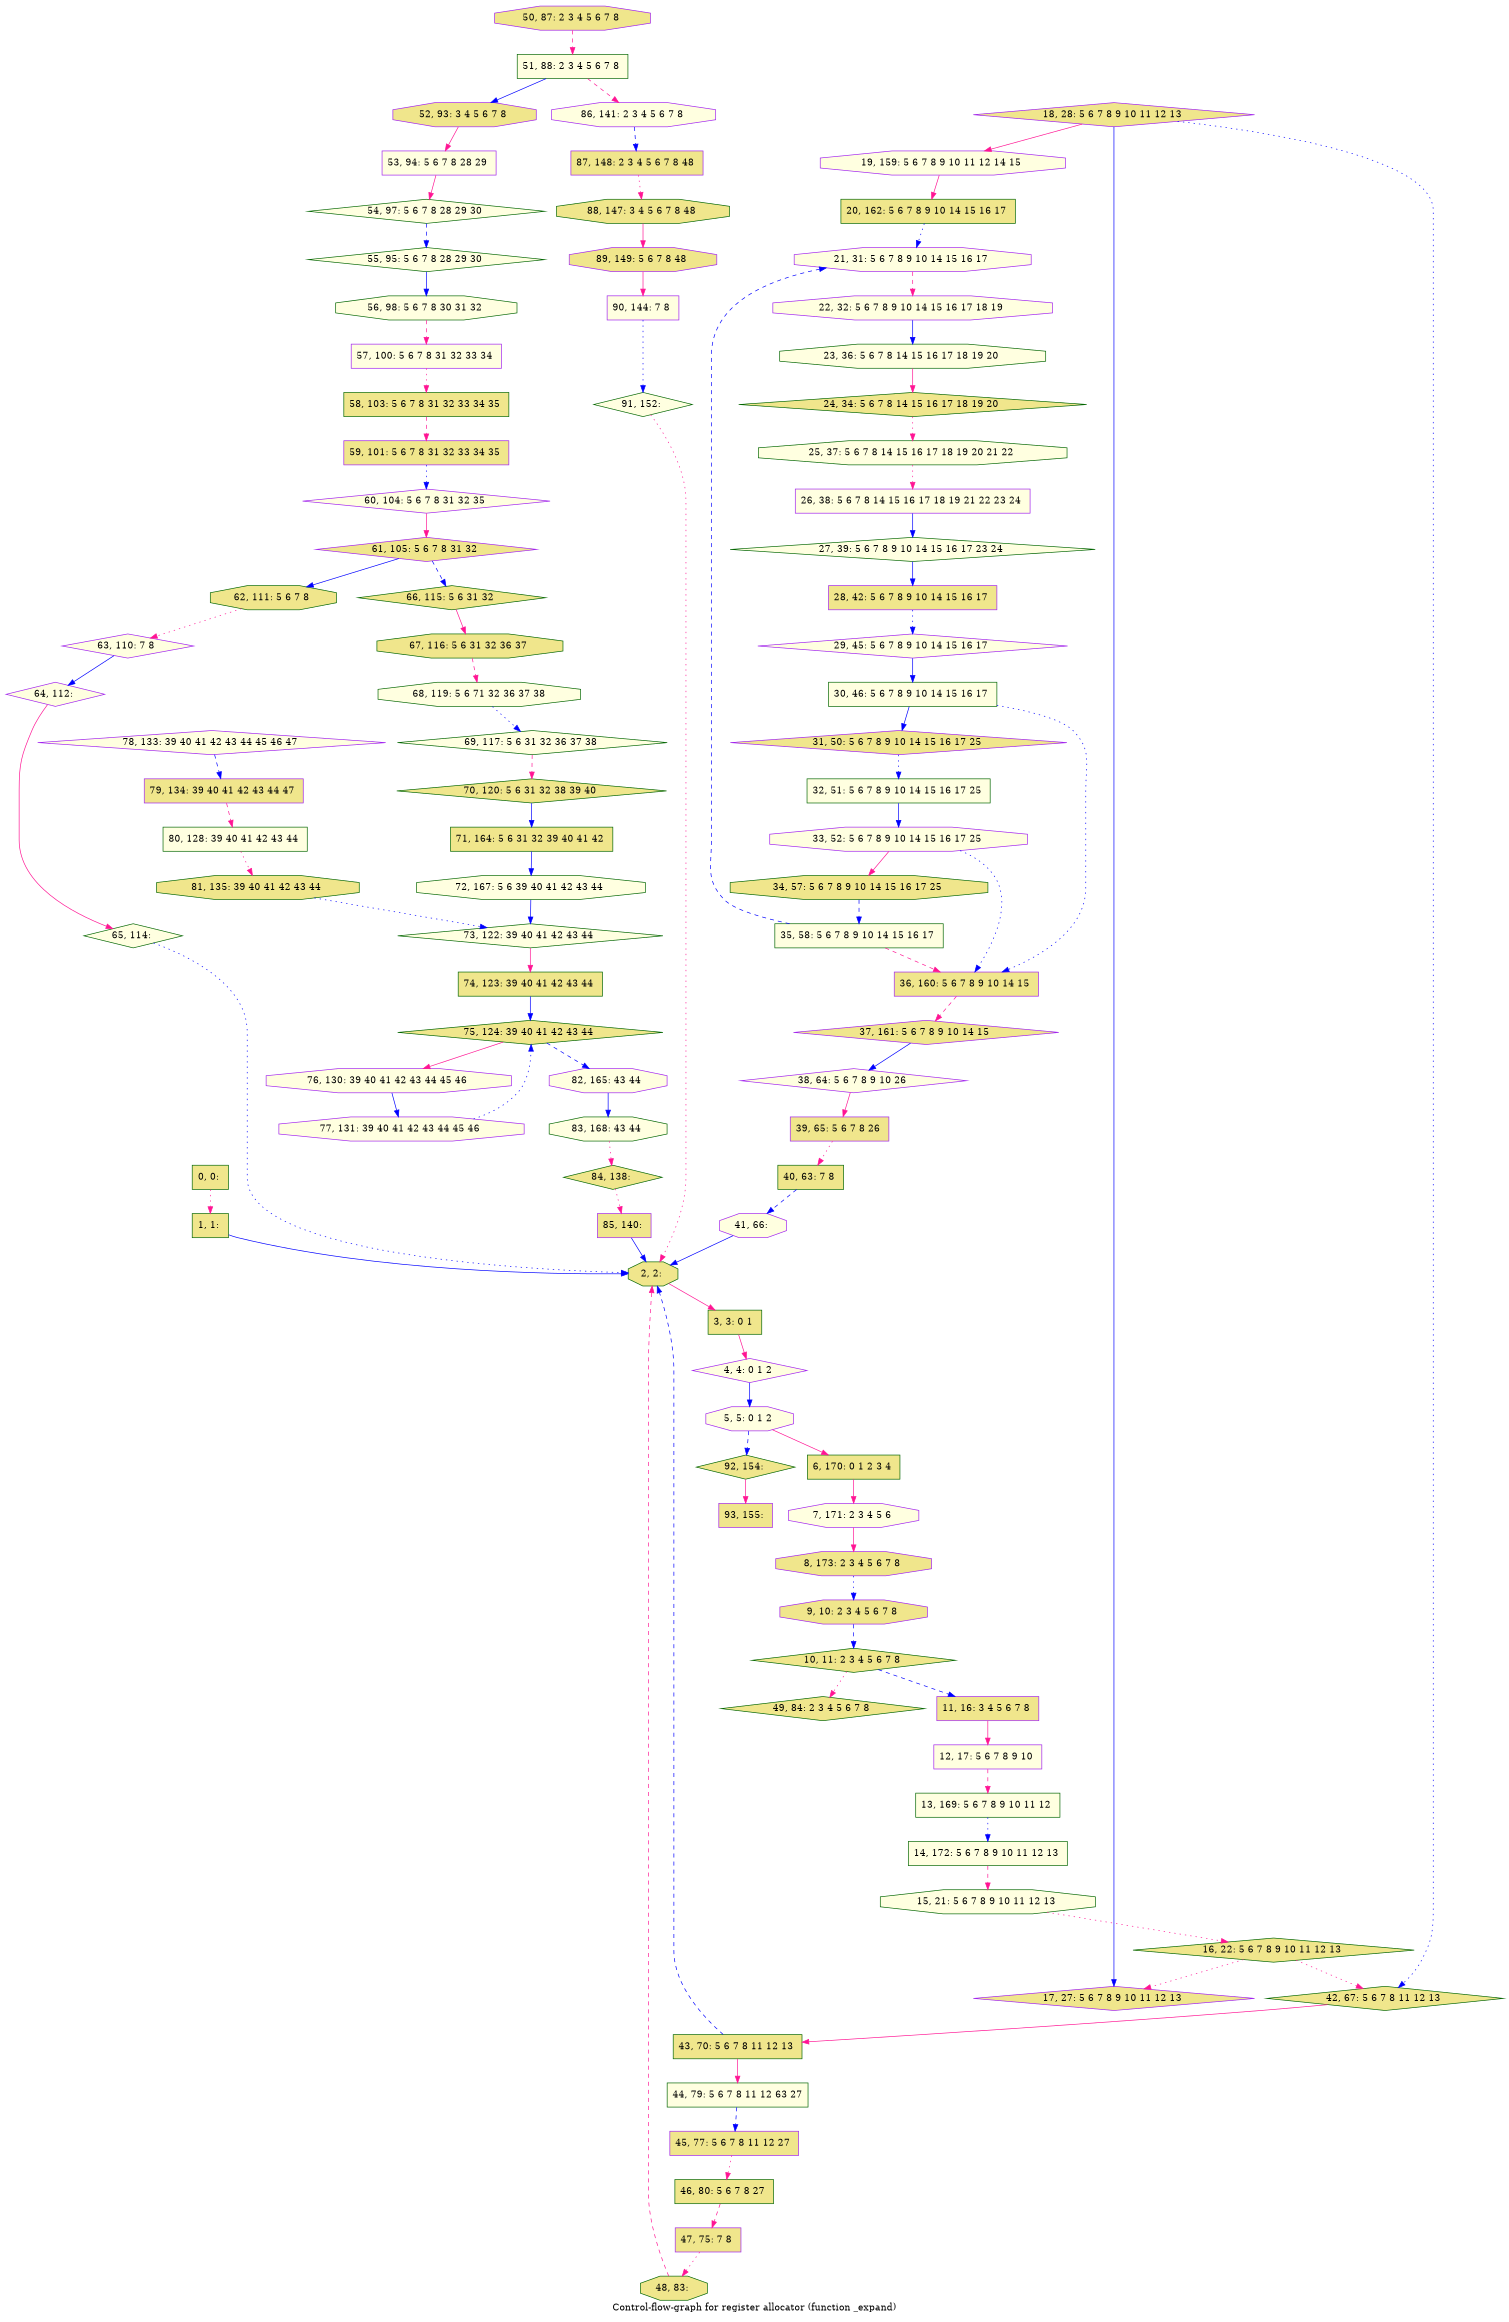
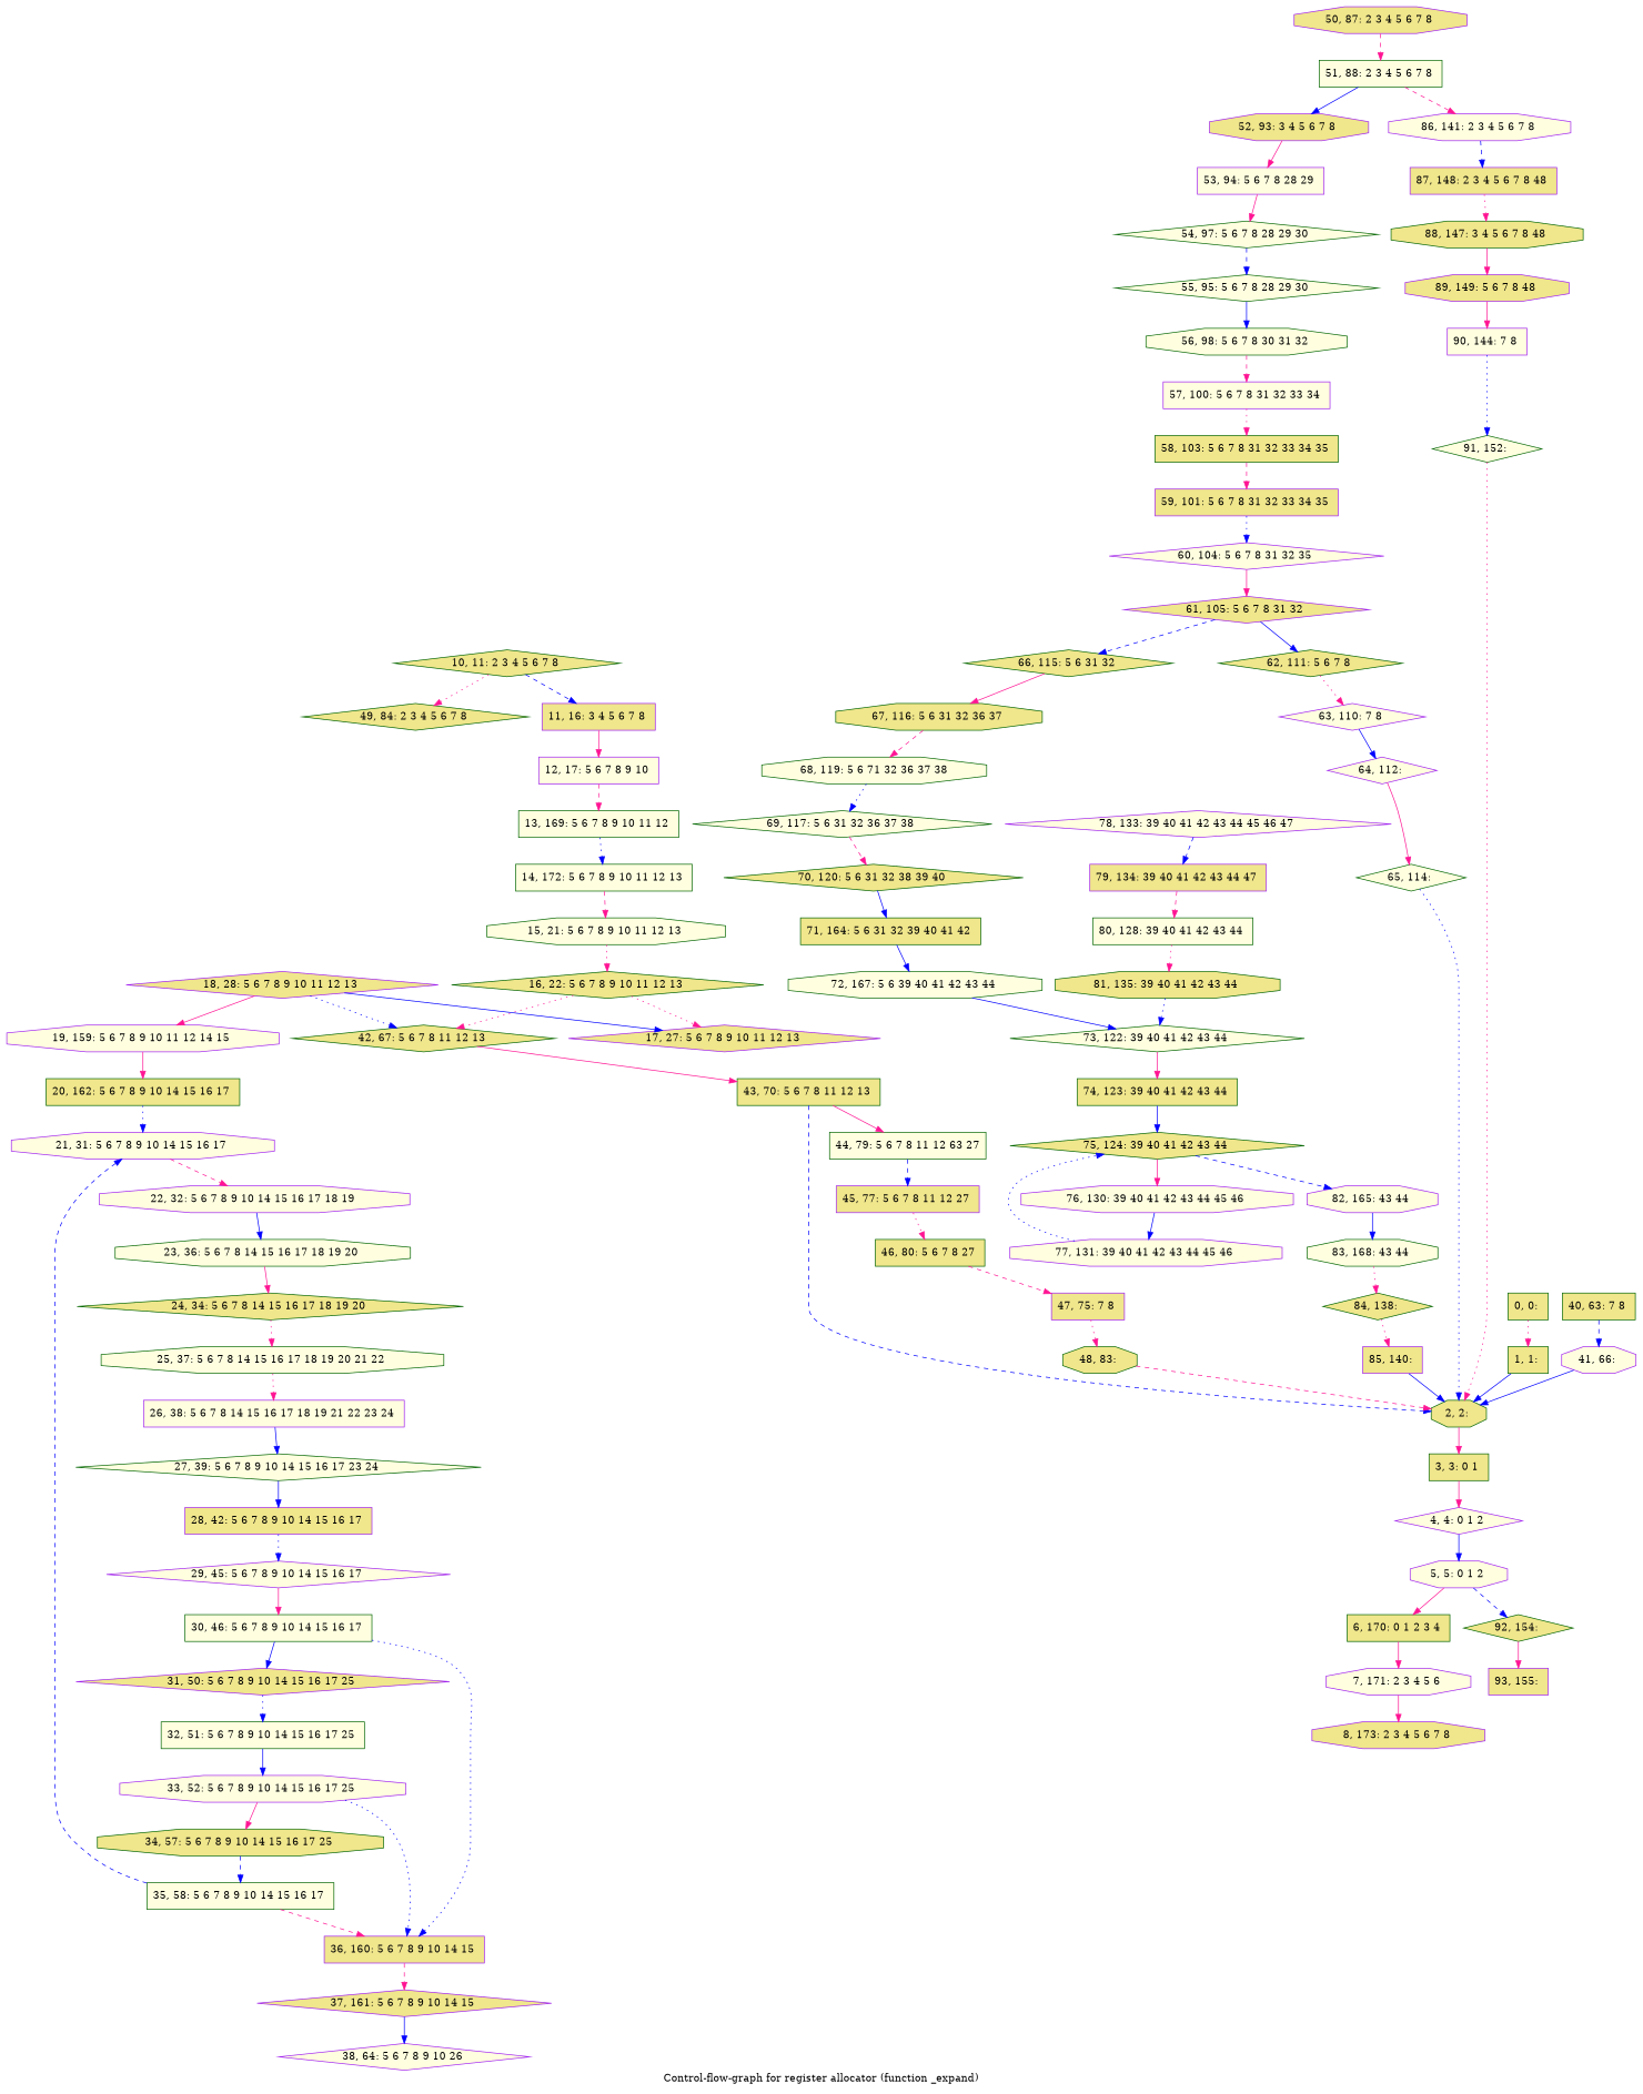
  digraph {
    label="Control-flow-graph for register allocator (function _expand)"
    node [color=darkgreen fillcolor=khaki shape=box style=filled]
    edge [color=deeppink style=solid]
    n1 [label="0, 0: "]
    n2 [label="1, 1: "]
    n3 [label="2, 2: " shape=octagon]
    n4 [label="3, 3: 0 1 "]
    n5 [color=purple fillcolor=lightyellow label="4, 4: 0 1 2 " shape=diamond]
    n6 [color=purple fillcolor=lightyellow label="5, 5: 0 1 2 " shape=octagon]
    n7 [label="6, 170: 0 1 2 3 4 "]
    n8 [label="92, 154: " shape=diamond]
    n9 [color=purple fillcolor=lightyellow label="7, 171: 2 3 4 5 6 " shape=octagon]
    n10 [color=purple label="93, 155: "]
    n11 [color=purple label="8, 173: 2 3 4 5 6 7 8 " shape=octagon]
-   n12 [color=purple label="9, 10: 2 3 4 5 6 7 8 " shape=octagon]
    n13 [label="10, 11: 2 3 4 5 6 7 8 " shape=diamond]
    n14 [color=purple label="11, 16: 3 4 5 6 7 8 "]
    n15 [label="49, 84: 2 3 4 5 6 7 8 " shape=diamond]
    n16 [color=purple fillcolor=lightyellow label="12, 17: 5 6 7 8 9 10 "]
    n17 [fillcolor=lightyellow label="13, 169: 5 6 7 8 9 10 11 12 "]
    n18 [fillcolor=lightyellow label="14, 172: 5 6 7 8 9 10 11 12 13 "]
    n19 [fillcolor=lightyellow label="15, 21: 5 6 7 8 9 10 11 12 13 " shape=octagon]
    n20 [label="16, 22: 5 6 7 8 9 10 11 12 13 " shape=diamond]
    n21 [color=purple label="17, 27: 5 6 7 8 9 10 11 12 13 " shape=diamond]
    n22 [label="42, 67: 5 6 7 8 11 12 13 " shape=diamond]
    n23 [label="43, 70: 5 6 7 8 11 12 13 "]
    n24 [color=purple label="18, 28: 5 6 7 8 9 10 11 12 13 " shape=diamond]
    n25 [color=purple fillcolor=lightyellow label="19, 159: 5 6 7 8 9 10 11 12 14 15 " shape=octagon]
    n26 [label="20, 162: 5 6 7 8 9 10 14 15 16 17 "]
    n27 [color=purple fillcolor=lightyellow label="21, 31: 5 6 7 8 9 10 14 15 16 17 " shape=octagon]
    n28 [color=purple fillcolor=lightyellow label="22, 32: 5 6 7 8 9 10 14 15 16 17 18 19 " shape=octagon]
    n29 [fillcolor=lightyellow label="23, 36: 5 6 7 8 14 15 16 17 18 19 20 " shape=octagon]
    n30 [label="24, 34: 5 6 7 8 14 15 16 17 18 19 20 " shape=diamond]
    n31 [fillcolor=lightyellow label="25, 37: 5 6 7 8 14 15 16 17 18 19 20 21 22 " shape=octagon]
    n32 [color=purple fillcolor=lightyellow label="26, 38: 5 6 7 8 14 15 16 17 18 19 21 22 23 24 "]
    n33 [fillcolor=lightyellow label="27, 39: 5 6 7 8 9 10 14 15 16 17 23 24 " shape=diamond]
    n34 [color=purple label="28, 42: 5 6 7 8 9 10 14 15 16 17 "]
    n35 [color=purple fillcolor=lightyellow label="29, 45: 5 6 7 8 9 10 14 15 16 17 " shape=diamond]
    n36 [fillcolor=lightyellow label="30, 46: 5 6 7 8 9 10 14 15 16 17 "]
    n37 [color=purple label="31, 50: 5 6 7 8 9 10 14 15 16 17 25 " shape=diamond]
    n38 [color=purple label="36, 160: 5 6 7 8 9 10 14 15 "]
    n39 [fillcolor=lightyellow label="32, 51: 5 6 7 8 9 10 14 15 16 17 25 "]
    n40 [color=purple label="37, 161: 5 6 7 8 9 10 14 15 " shape=diamond]
    n41 [color=purple fillcolor=lightyellow label="33, 52: 5 6 7 8 9 10 14 15 16 17 25 " shape=octagon]
    n42 [label="34, 57: 5 6 7 8 9 10 14 15 16 17 25 " shape=octagon]
    n43 [fillcolor=lightyellow label="35, 58: 5 6 7 8 9 10 14 15 16 17 "]
    n44 [color=purple fillcolor=lightyellow label="38, 64: 5 6 7 8 9 10 26 " shape=diamond]
-   n45 [color=purple label="39, 65: 5 6 7 8 26 "]
    n46 [label="40, 63: 7 8 "]
    n47 [color=purple fillcolor=lightyellow label="41, 66: " shape=octagon]
    n48 [fillcolor=lightyellow label="44, 79: 5 6 7 8 11 12 63 27"]
    n49 [color=purple label="45, 77: 5 6 7 8 11 12 27 "]
    n50 [label="46, 80: 5 6 7 8 27 "]
    n51 [color=purple label="47, 75: 7 8 "]
    n52 [label="48, 83: " shape=octagon]
    n53 [color=purple label="50, 87: 2 3 4 5 6 7 8 " shape=octagon]
    n54 [fillcolor=lightyellow label="51, 88: 2 3 4 5 6 7 8 "]
    n55 [color=purple label="52, 93: 3 4 5 6 7 8 " shape=octagon]
    n56 [color=purple fillcolor=lightyellow label="86, 141: 2 3 4 5 6 7 8 " shape=octagon]
    n57 [color=purple fillcolor=lightyellow label="53, 94: 5 6 7 8 28 29 "]
    n58 [color=purple label="87, 148: 2 3 4 5 6 7 8 48 "]
    n59 [fillcolor=lightyellow label="54, 97: 5 6 7 8 28 29 30 " shape=diamond]
    n60 [fillcolor=lightyellow label="55, 95: 5 6 7 8 28 29 30 " shape=diamond]
    n61 [fillcolor=lightyellow label="56, 98: 5 6 7 8 30 31 32 " shape=octagon]
    n62 [color=purple fillcolor=lightyellow label="57, 100: 5 6 7 8 31 32 33 34 "]
    n63 [label="58, 103: 5 6 7 8 31 32 33 34 35 "]
    n64 [color=purple label="59, 101: 5 6 7 8 31 32 33 34 35 "]
    n65 [color=purple fillcolor=lightyellow label="60, 104: 5 6 7 8 31 32 35 " shape=diamond]
    n66 [color=purple label="61, 105: 5 6 7 8 31 32 " shape=diamond]
-   n67 [label="62, 111: 5 6 7 8 " shape=octagon]
+   n67 [label="62, 111: 5 6 7 8 " shape=diamond]
    n68 [label="66, 115: 5 6 31 32 " shape=diamond]
    n69 [color=purple fillcolor=lightyellow label="63, 110: 7 8 " shape=diamond]
    n70 [label="67, 116: 5 6 31 32 36 37 " shape=octagon]
    n71 [color=purple fillcolor=lightyellow label="64, 112: " shape=diamond]
    n72 [fillcolor=lightyellow label="65, 114: " shape=diamond]
    n73 [fillcolor=lightyellow label="68, 119: 5 6 71 32 36 37 38" shape=octagon]
    n74 [fillcolor=lightyellow label="69, 117: 5 6 31 32 36 37 38 " shape=diamond]
    n75 [label="70, 120: 5 6 31 32 38 39 40 " shape=diamond]
    n76 [label="71, 164: 5 6 31 32 39 40 41 42 "]
    n77 [fillcolor=lightyellow label="72, 167: 5 6 39 40 41 42 43 44 " shape=octagon]
    n78 [fillcolor=lightyellow label="73, 122: 39 40 41 42 43 44 " shape=diamond]
    n79 [label="74, 123: 39 40 41 42 43 44 "]
    n80 [label="75, 124: 39 40 41 42 43 44 " shape=diamond]
    n81 [color=purple fillcolor=lightyellow label="76, 130: 39 40 41 42 43 44 45 46 " shape=octagon]
    n82 [color=purple fillcolor=lightyellow label="82, 165: 43 44 " shape=octagon]
    n83 [color=purple fillcolor=lightyellow label="77, 131: 39 40 41 42 43 44 45 46 " shape=octagon]
    n84 [fillcolor=lightyellow label="83, 168: 43 44 " shape=octagon]
    n85 [color=purple fillcolor=lightyellow label="78, 133: 39 40 41 42 43 44 45 46 47 " shape=diamond]
    n86 [color=purple label="79, 134: 39 40 41 42 43 44 47 "]
    n87 [fillcolor=lightyellow label="80, 128: 39 40 41 42 43 44 "]
    n88 [label="81, 135: 39 40 41 42 43 44 " shape=octagon]
    n89 [label="84, 138: " shape=diamond]
    n90 [color=purple label="85, 140: "]
    n91 [label="88, 147: 3 4 5 6 7 8 48 " shape=octagon]
    n92 [color=purple label="89, 149: 5 6 7 8 48 " shape=octagon]
    n93 [color=purple fillcolor=lightyellow label="90, 144: 7 8 "]
    n94 [fillcolor=lightyellow label="91, 152: " shape=diamond]
    n1 -> n2 [style=dotted]
    n2 -> n3 [color=blue]
    n3 -> n4
    n4 -> n5
    n5 -> n6 [color=blue]
    n6 -> n7
    n6 -> n8 [color=blue style=dashed]
    n7 -> n9
    n8 -> n10
    n9 -> n11
-   n11 -> n12 [color=blue style=dotted]
-   n12 -> n13 [color=blue style=dashed]
    n13 -> n14 [color=blue style=dashed]
    n13 -> n15 [style=dotted]
    n14 -> n16
    n16 -> n17 [style=dashed]
    n17 -> n18 [color=blue style=dotted]
    n18 -> n19 [style=dashed]
    n19 -> n20 [style=dotted]
    n20 -> n21 [style=dotted]
    n20 -> n22 [style=dotted]
    n22 -> n23
    n23 -> n3 [color=blue style=dashed]
    n23 -> n48
    n24 -> n21 [color=blue]
    n24 -> n22 [color=blue style=dotted]
    n24 -> n25
    n25 -> n26
    n26 -> n27 [color=blue style=dotted]
    n27 -> n28 [style=dashed]
    n28 -> n29 [color=blue]
    n29 -> n30
    n30 -> n31 [style=dotted]
    n31 -> n32 [style=dotted]
    n32 -> n33 [color=blue]
    n33 -> n34 [color=blue]
    n34 -> n35 [color=blue style=dotted]
-   n35 -> n36 [color=blue]
+   n35 -> n36
    n36 -> n37 [color=blue]
    n36 -> n38 [color=blue style=dotted]
    n37 -> n39 [color=blue style=dotted]
    n38 -> n40 [style=dashed]
    n39 -> n41 [color=blue]
    n40 -> n44 [color=blue]
    n41 -> n38 [color=blue style=dotted]
    n41 -> n42
    n42 -> n43 [color=blue style=dashed]
    n43 -> n27 [color=blue style=dashed]
    n43 -> n38 [style=dashed]
-   n44 -> n45
-   n45 -> n46 [style=dotted]
    n46 -> n47 [color=blue style=dashed]
    n47 -> n3 [color=blue]
    n48 -> n49 [color=blue style=dashed]
    n49 -> n50 [style=dotted]
    n50 -> n51 [style=dashed]
    n51 -> n52 [style=dotted]
    n52 -> n3 [style=dashed]
    n53 -> n54 [style=dashed]
    n54 -> n55 [color=blue]
    n54 -> n56 [style=dashed]
    n55 -> n57
    n56 -> n58 [color=blue style=dashed]
    n57 -> n59
    n58 -> n91 [style=dotted]
    n59 -> n60 [color=blue style=dashed]
    n60 -> n61 [color=blue]
    n61 -> n62 [style=dashed]
    n62 -> n63 [style=dotted]
    n63 -> n64 [style=dashed]
    n64 -> n65 [color=blue style=dotted]
    n65 -> n66
    n66 -> n67 [color=blue]
    n66 -> n68 [color=blue style=dashed]
    n67 -> n69 [style=dotted]
    n68 -> n70
    n69 -> n71 [color=blue]
    n70 -> n73 [style=dashed]
    n71 -> n72
    n72 -> n3 [color=blue style=dotted]
    n73 -> n74 [color=blue style=dotted]
    n74 -> n75 [style=dashed]
    n75 -> n76 [color=blue]
    n76 -> n77 [color=blue]
    n77 -> n78 [color=blue]
    n78 -> n79
    n79 -> n80 [color=blue]
    n80 -> n81
    n80 -> n82 [color=blue style=dashed]
    n81 -> n83 [color=blue]
    n82 -> n84 [color=blue]
    n83 -> n80 [color=blue style=dotted]
    n84 -> n89 [style=dotted]
    n85 -> n86 [color=blue style=dashed]
    n86 -> n87 [style=dashed]
    n87 -> n88 [style=dotted]
    n88 -> n78 [color=blue style=dotted]
    n89 -> n90 [style=dotted]
    n90 -> n3 [color=blue]
    n91 -> n92
    n92 -> n93
    n93 -> n94 [color=blue style=dotted]
    n94 -> n3 [style=dotted]
  }
